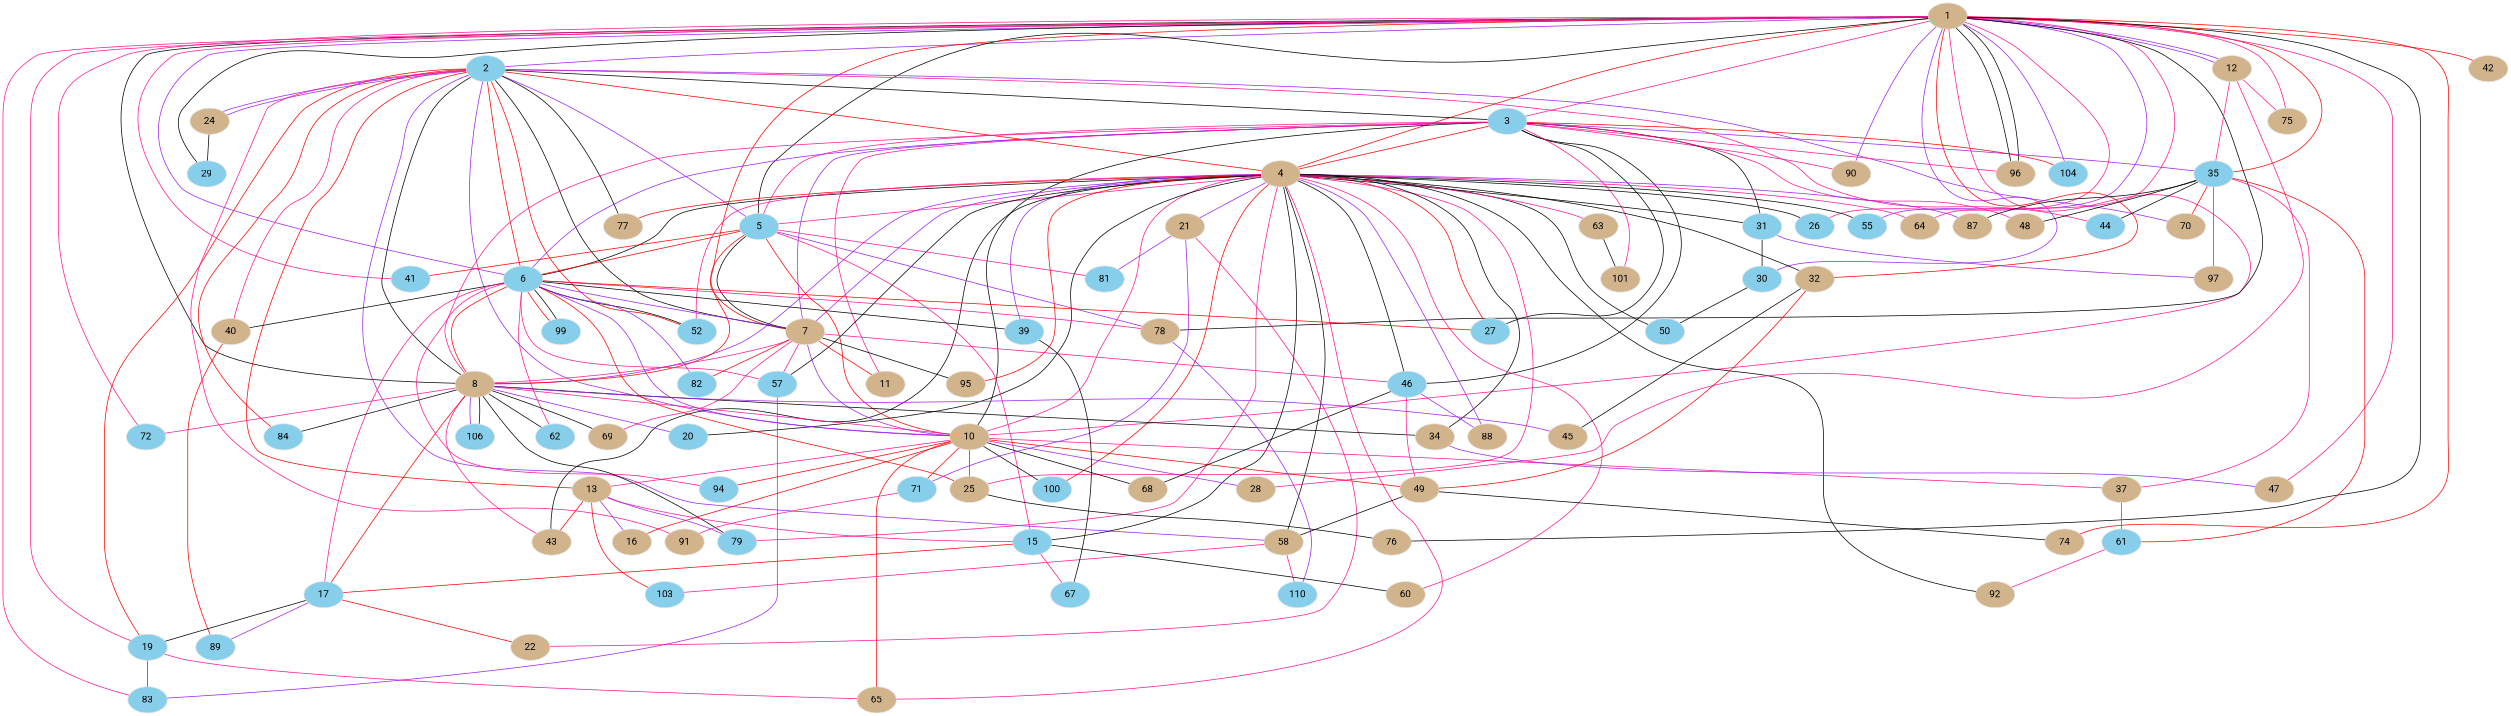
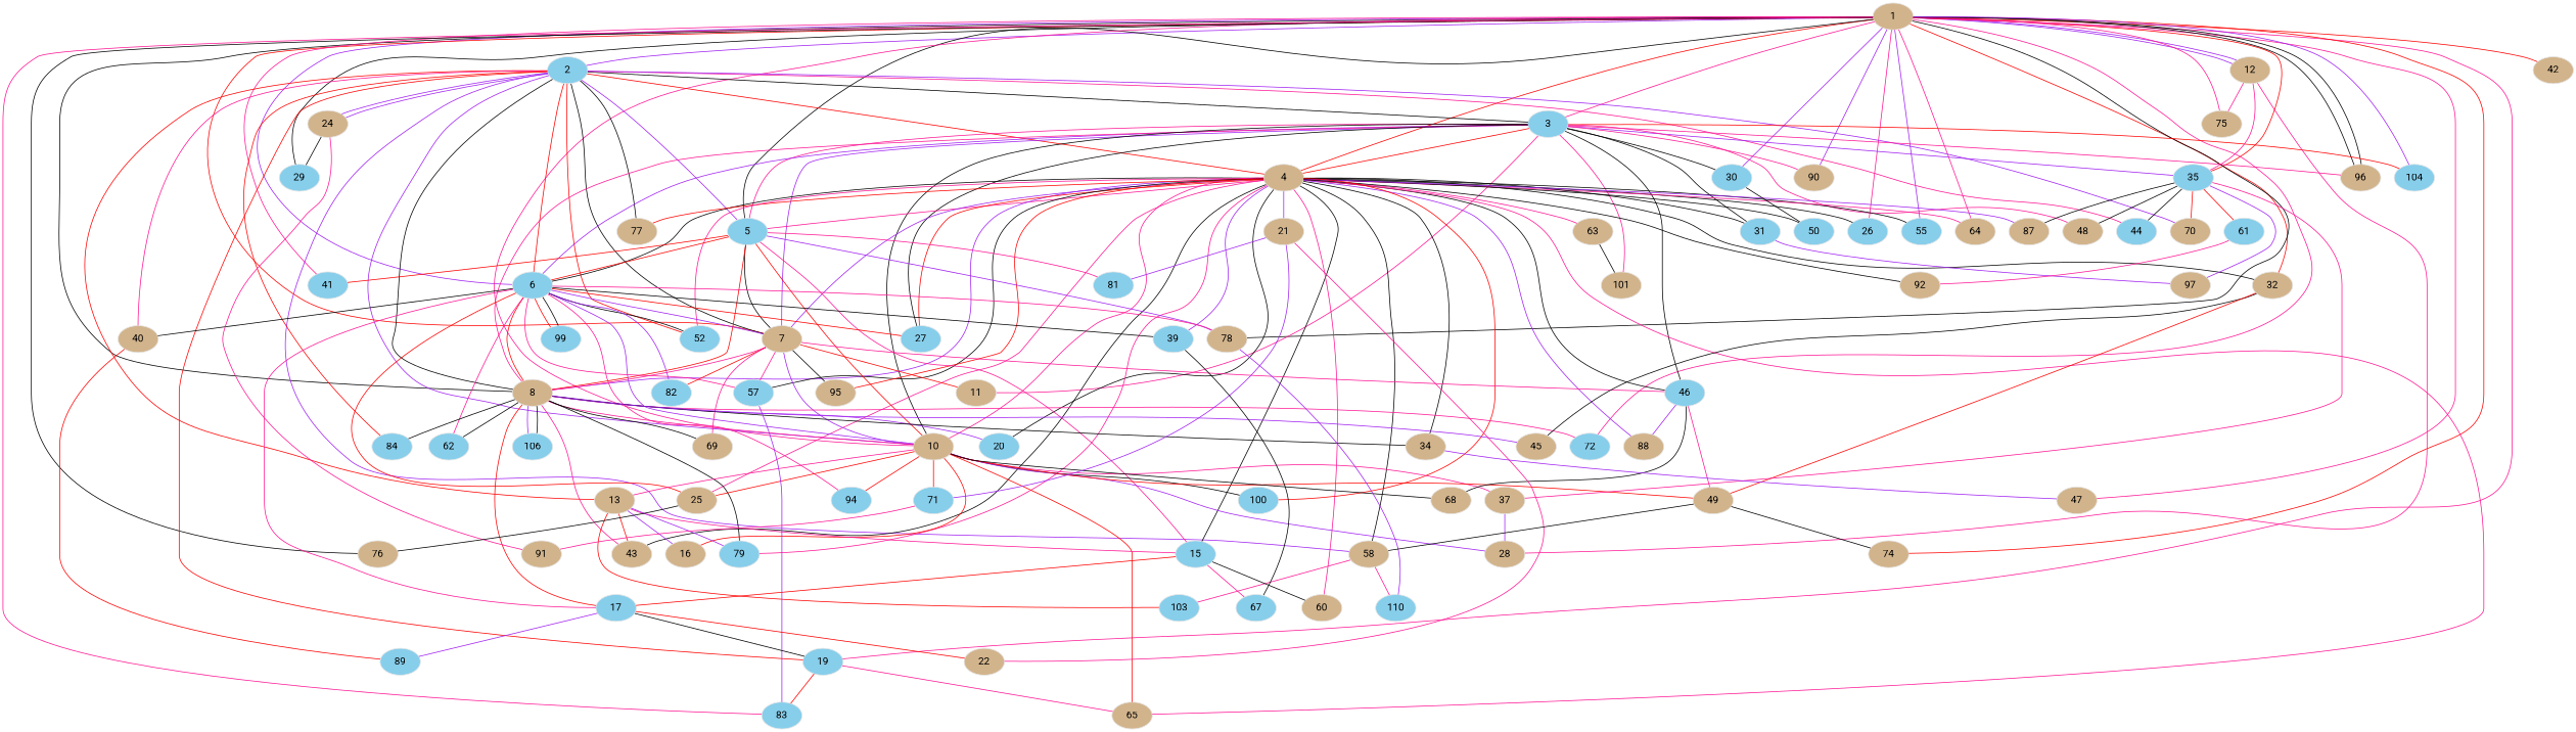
  graph {
    fontname=Roboto
    node [color=gray90 fillcolor=tan fontname=Roboto style=filled]
    edge [color=deeppink fontname=Roboto]
    1 [super="+33"]
    2 [fillcolor=skyblue super="+18"]
    3 [fillcolor=skyblue super="+56"]
    4 [super="+9"]
    5 [fillcolor=skyblue super="+14"]
    6 [fillcolor=skyblue super="+112"]
    7 [super="+80"]
    8 [super="+111"]
    10 [super="+23"]
    12 [super="+51"]
    19 [fillcolor=skyblue super="+86"]
    26 [fillcolor=skyblue]
    29 [fillcolor=skyblue]
    30 [fillcolor=skyblue super="+109"]
    32
    35 [fillcolor=skyblue super="+36"]
    41 [fillcolor=skyblue]
    42
    47
    55 [fillcolor=skyblue]
    64
    72 [fillcolor=skyblue]
    74
    75
    76
    78
    83 [fillcolor=skyblue super="+93"]
    90
    96 [super="+114"]
    104 [fillcolor=skyblue]
    13 [super="+53"]
    24 [super="+54"]
    40
    44 [fillcolor=skyblue]
    58 [super="+102"]
    70
    77
    84 [fillcolor=skyblue]
    52 [fillcolor=skyblue]
    11
    27 [fillcolor=skyblue super="+59"]
    31 [fillcolor=skyblue]
    46 [fillcolor=skyblue super="+66"]
    48
    101
    15 [fillcolor=skyblue super="+85"]
    20 [fillcolor=skyblue]
    21
    25 [super="+105"]
    34
    39 [fillcolor=skyblue]
    43 [super="+108"]
    50 [fillcolor=skyblue]
    57 [fillcolor=skyblue super="+113"]
    60
    63
    65
    79 [fillcolor=skyblue super="+98"]
    87
    88
    92
    95
    100 [fillcolor=skyblue]
    81 [fillcolor=skyblue]
    17 [fillcolor=skyblue super="+38"]
    62 [fillcolor=skyblue]
    82 [fillcolor=skyblue]
    94 [fillcolor=skyblue]
    99 [fillcolor=skyblue]
    69
    45
    106 [fillcolor=skyblue]
    16
    28
    37
    49 [super="+73"]
    68
    71 [fillcolor=skyblue]
    97 [super="+107"]
    61 [fillcolor=skyblue]
    110 [fillcolor=skyblue]
    103 [fillcolor=skyblue]
    91
    89 [fillcolor=skyblue]
    67 [fillcolor=skyblue]
    22
    1 -- 2 [color=purple weight=2]
    1 -- 3
    1 -- 4 [color=red weight=3]
    1 -- 5 [color=black]
    1 -- 6 [color=purple]
    1 -- 7 [color=red]
    1 -- 8 [color=black]
    1 -- 10
    1 -- 12 [color=purple]
    1 -- 12 [color=purple]
    1 -- 19
    1 -- 26
    1 -- 29 [color=black]
    1 -- 30 [color=purple]
    1 -- 32 [color=red]
    1 -- 35 [color=red weight=2]
    1 -- 41
    1 -- 42 [color=red]
    1 -- 47
    1 -- 55 [color=purple]
    1 -- 64
    1 -- 72
    1 -- 74 [color=red]
    1 -- 75
    1 -- 76 [color=black]
    1 -- 78 [color=black]
    1 -- 83
    1 -- 90 [color=purple]
    1 -- 96 [color=black]
    1 -- 96 [color=black]
    1 -- 104 [color=purple]
    2 -- 3 [color=black]
    2 -- 4 [color=red weight=2]
    2 -- 5 [color=purple weight=2]
    2 -- 6 [color=red]
    2 -- 7 [color=black]
    2 -- 8 [color=black weight=2]
    2 -- 10 [color=purple]
    2 -- 19 [color=red]
    2 -- 13 [color=red]
    2 -- 24 [color=purple]
    2 -- 24 [color=purple]
    2 -- 40
    2 -- 44
    2 -- 58 [color=purple]
    2 -- 70 [color=purple]
    2 -- 77 [color=black]
    2 -- 84 [color=red]
    2 -- 52 [color=red]
    3 -- 4 [color=red weight=2]
    3 -- 5
    3 -- 6 [color=purple]
    3 -- 7 [color=purple]
    3 -- 8
    3 -- 10 [color=black weight=2]
-   31 -- 30 [color=black weight=2]
+   3 -- 30 [color=black weight=2]
    3 -- 35 [color=purple]
    3 -- 90
    3 -- 96
    3 -- 104 [color=red]
    3 -- 11
    3 -- 27 [color=black]
    3 -- 31 [color=black]
    3 -- 46 [color=black]
    3 -- 48
    3 -- 101
    4 -- 5 [weight=2]
    4 -- 6 [color=black weight=2]
    4 -- 7 [color=purple weight=2]
    4 -- 8 [color=purple weight=2]
    4 -- 10 [weight=3]
    4 -- 26 [color=black]
    4 -- 32 [color=black]
    4 -- 55 [color=black]
    4 -- 64
    4 -- 58 [color=black]
    4 -- 77 [color=red]
    4 -- 52
    4 -- 27 [color=red]
    4 -- 31 [color=black]
    4 -- 46 [color=black]
    4 -- 15 [color=black]
    4 -- 20 [color=black]
    4 -- 21 [color=purple]
    4 -- 25
    4 -- 34 [color=black]
    4 -- 39 [color=purple]
    4 -- 43 [color=black]
    4 -- 50 [color=black]
    4 -- 57 [color=black]
    4 -- 60
    4 -- 63 [weight=2]
    4 -- 65
    4 -- 79
    4 -- 87 [color=purple]
    4 -- 88 [color=purple]
    4 -- 92 [color=black]
    4 -- 95 [color=red]
    4 -- 100 [color=red]
    5 -- 6 [color=red]
    5 -- 7 [color=black weight=2]
    5 -- 8 [color=red]
    5 -- 10 [color=red]
    5 -- 41 [color=red]
    5 -- 78 [color=purple]
    5 -- 15
    5 -- 81
    6 -- 7 [color=purple]
    6 -- 8 [color=red]
    6 -- 10 [color=purple]
    6 -- 78
    6 -- 40 [color=black]
    6 -- 52 [color=black]
    6 -- 27 [color=red]
    6 -- 25 [color=red]
    6 -- 39 [color=black]
    6 -- 57
    6 -- 17
    6 -- 62
    6 -- 82 [color=purple]
    6 -- 94
    6 -- 99 [color=red]
    6 -- 99 [color=black]
    7 -- 8
    7 -- 10 [color=purple]
    7 -- 11 [color=red]
    7 -- 46
    7 -- 57
    7 -- 95 [color=black]
    7 -- 82 [color=red]
    7 -- 69
    8 -- 10
    8 -- 72
    8 -- 84 [color=black]
    8 -- 20 [color=purple]
    8 -- 34 [color=black]
    8 -- 43
    8 -- 79 [color=black]
    8 -- 17 [color=red]
    8 -- 62 [color=black]
    8 -- 69 [color=black]
    8 -- 45 [color=purple]
    8 -- 106 [color=purple]
    8 -- 106 [color=black]
    10 -- 13 [weight=2]
    10 -- 25 [color=red]
    10 -- 65 [color=red]
    10 -- 100 [color=black]
    10 -- 94 [color=red]
    10 -- 16 [color=red]
    10 -- 28 [color=purple]
    10 -- 37
    10 -- 49 [color=red]
    10 -- 68 [color=black]
    10 -- 71 [color=red]
    12 -- 35
    12 -- 75
    12 -- 28
    19 -- 83 [color=red]
    19 -- 65
    30 -- 50 [color=black]
    32 -- 45 [color=black]
    32 -- 49 [color=red]
    35 -- 44 [color=black]
    35 -- 70 [color=red]
    35 -- 48 [color=black]
    35 -- 87 [color=black]
    35 -- 37
    35 -- 97 [color=purple weight=2]
    35 -- 61 [color=red]
    78 -- 110 [color=purple]
    13 -- 15
    13 -- 43 [color=red]
    13 -- 79 [color=purple]
    13 -- 16 [color=purple]
    13 -- 103 [color=red]
    24 -- 29 [color=black]
-   2 -- 91
+   24 -- 91
    40 -- 89 [color=red]
    58 -- 110
    58 -- 103
    31 -- 97 [color=purple]
    46 -- 88 [color=purple]
    46 -- 49
    46 -- 68 [color=black]
    15 -- 60 [color=black]
    15 -- 17 [color=red]
    15 -- 67
    21 -- 81 [color=purple]
    21 -- 71 [color=purple]
    21 -- 22
    25 -- 76 [color=black]
    34 -- 47 [color=purple]
    39 -- 67 [color=black]
    57 -- 83 [color=purple]
    63 -- 101 [color=black]
    17 -- 19 [color=black]
    17 -- 89 [color=purple]
    17 -- 22 [color=red]
-   37 -- 61 [color=purple]
+   37 -- 28 [color=purple]
    49 -- 74 [color=black]
    49 -- 58 [color=black]
    71 -- 91
    61 -- 92
  }
